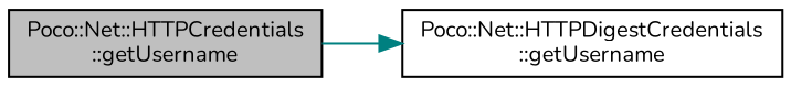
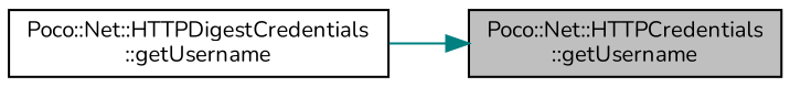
  digraph {
    rankdir=LR
    fontname=Nunito
    node [color=black fontname=Nunito fontsize=10 shape=record style=filled]
    n1 [fillcolor=grey75 fontcolor=black height=0.2 label="Poco::Net::HTTPCredentials\l::getUsername" width=0.4]
    n2 [fillcolor=white height=0.2 label="Poco::Net::HTTPDigestCredentials\l::getUsername" width=0.4]
-   n1 -> n2 [color=teal fontname=Nunito fontsize=10 labelfontname=Helvetica labelfontsize=10 style=solid arrowhead=normal]
+   n2 -> n1 [color=teal fontname=Nunito fontsize=10 labelfontname=Helvetica labelfontsize=10 style=solid arrowhead=normal]
  }
